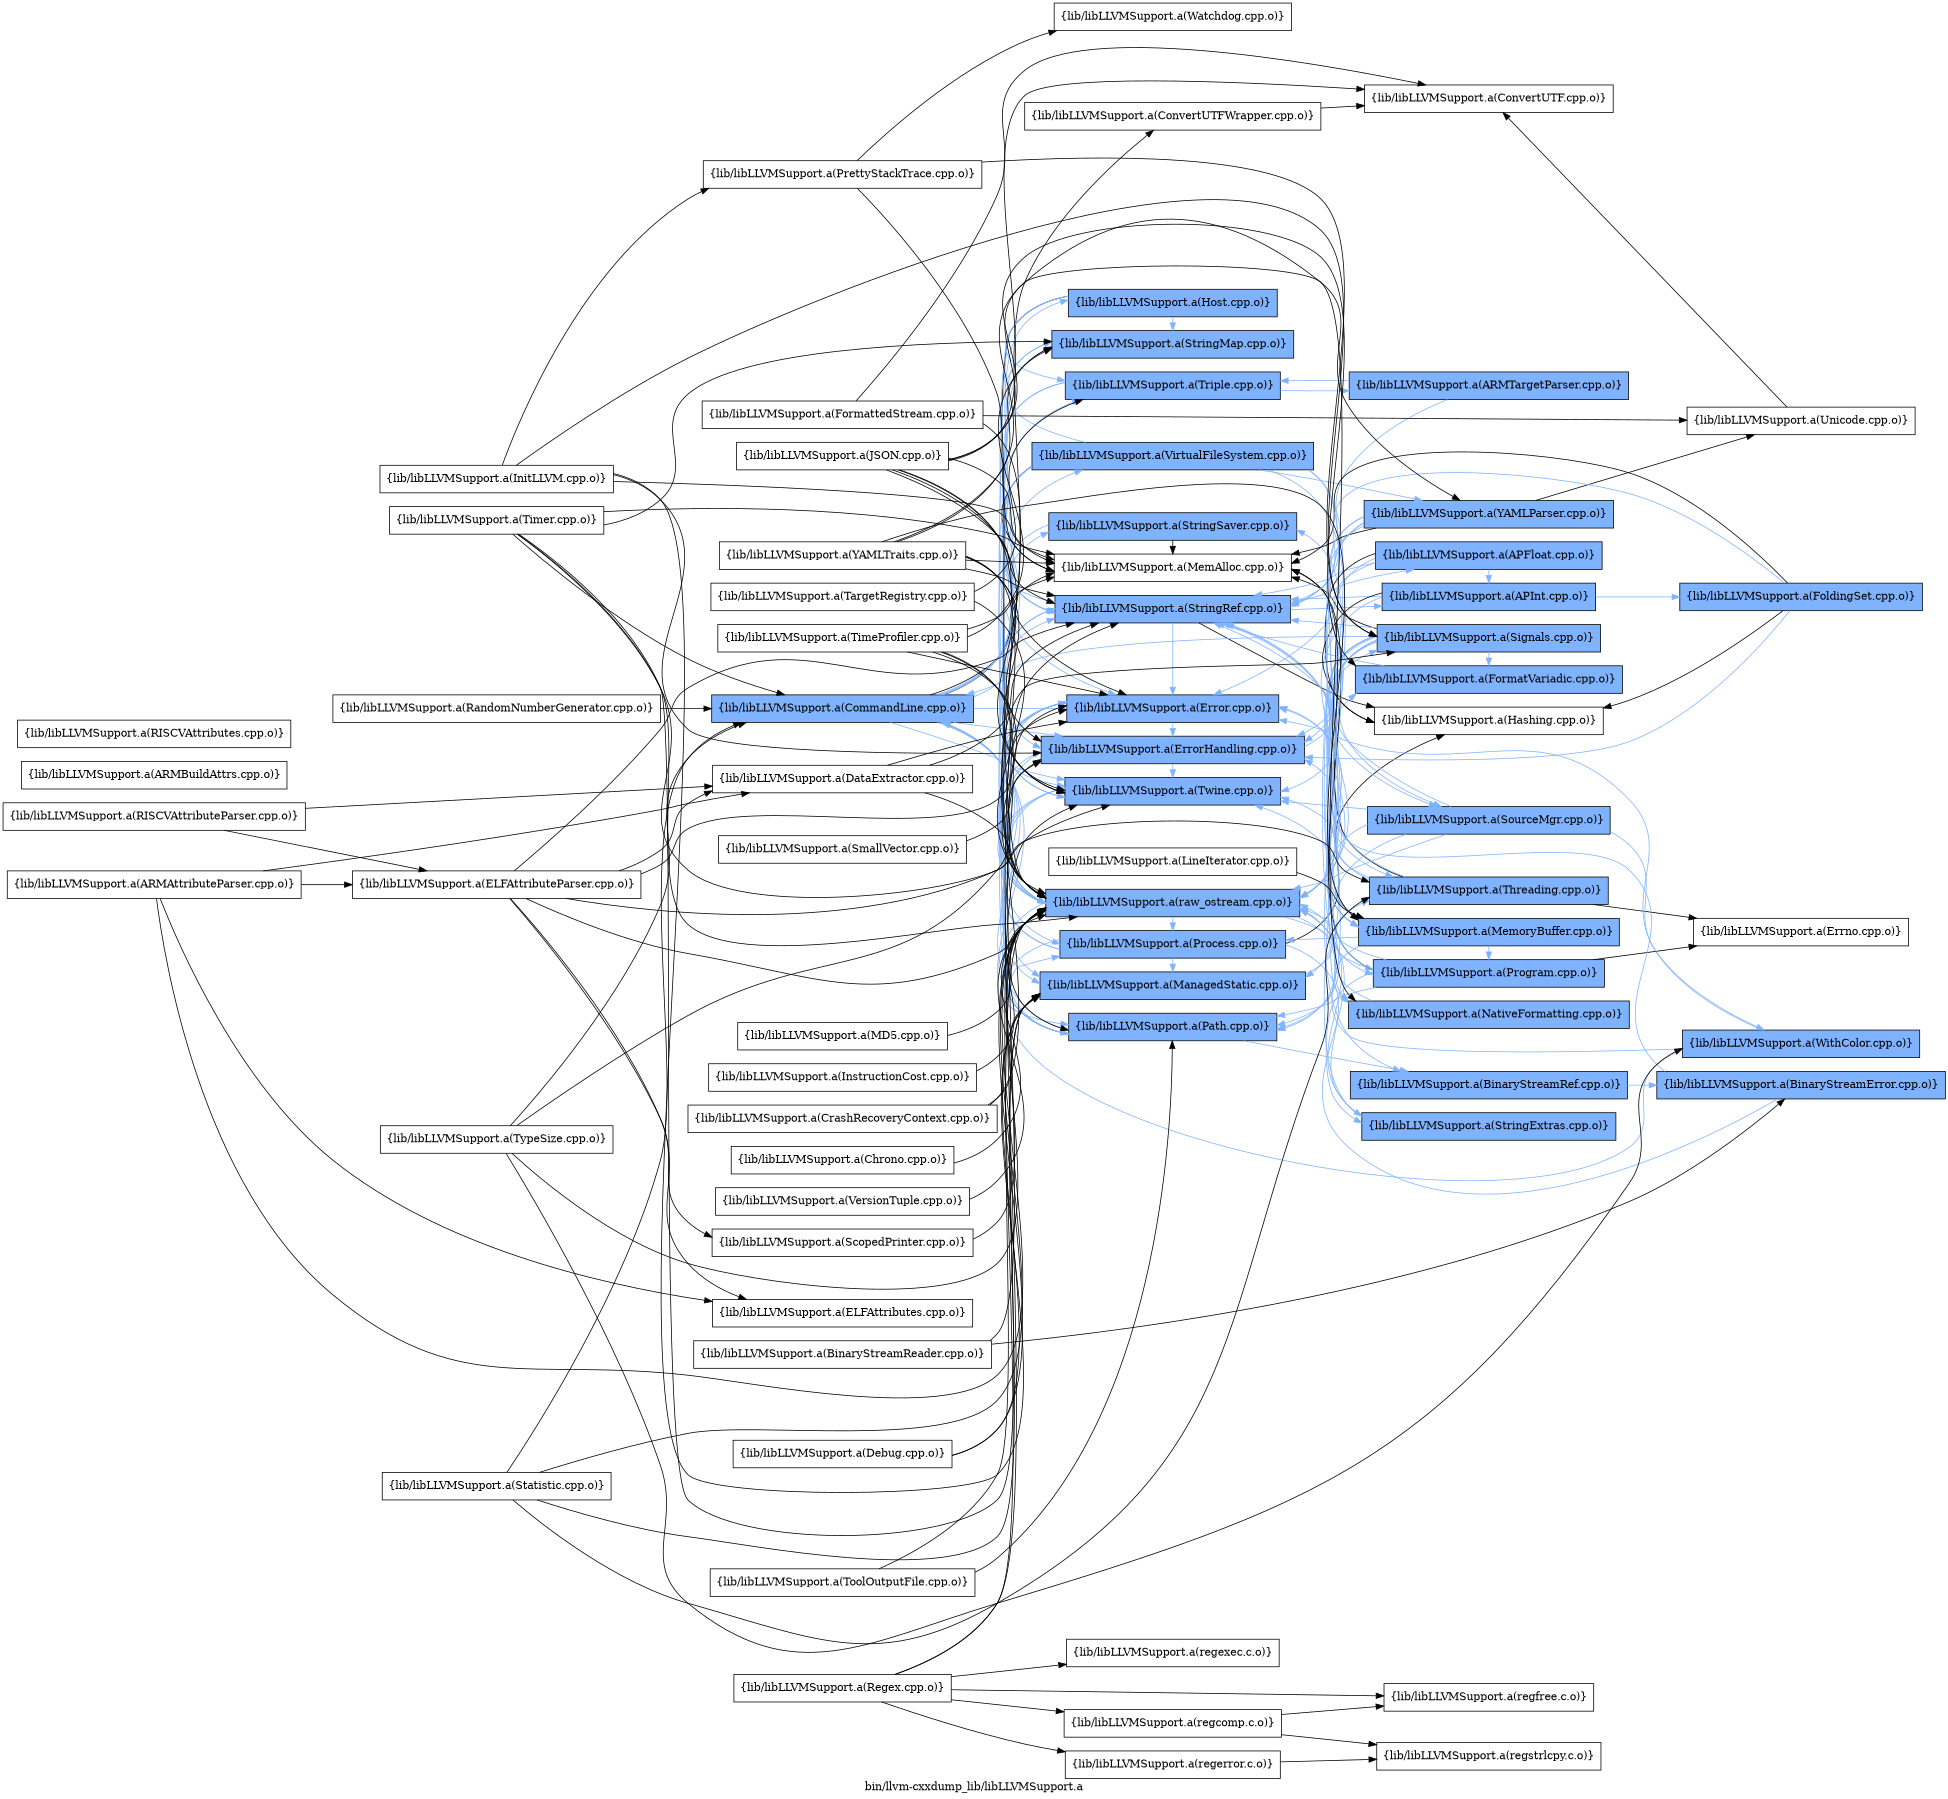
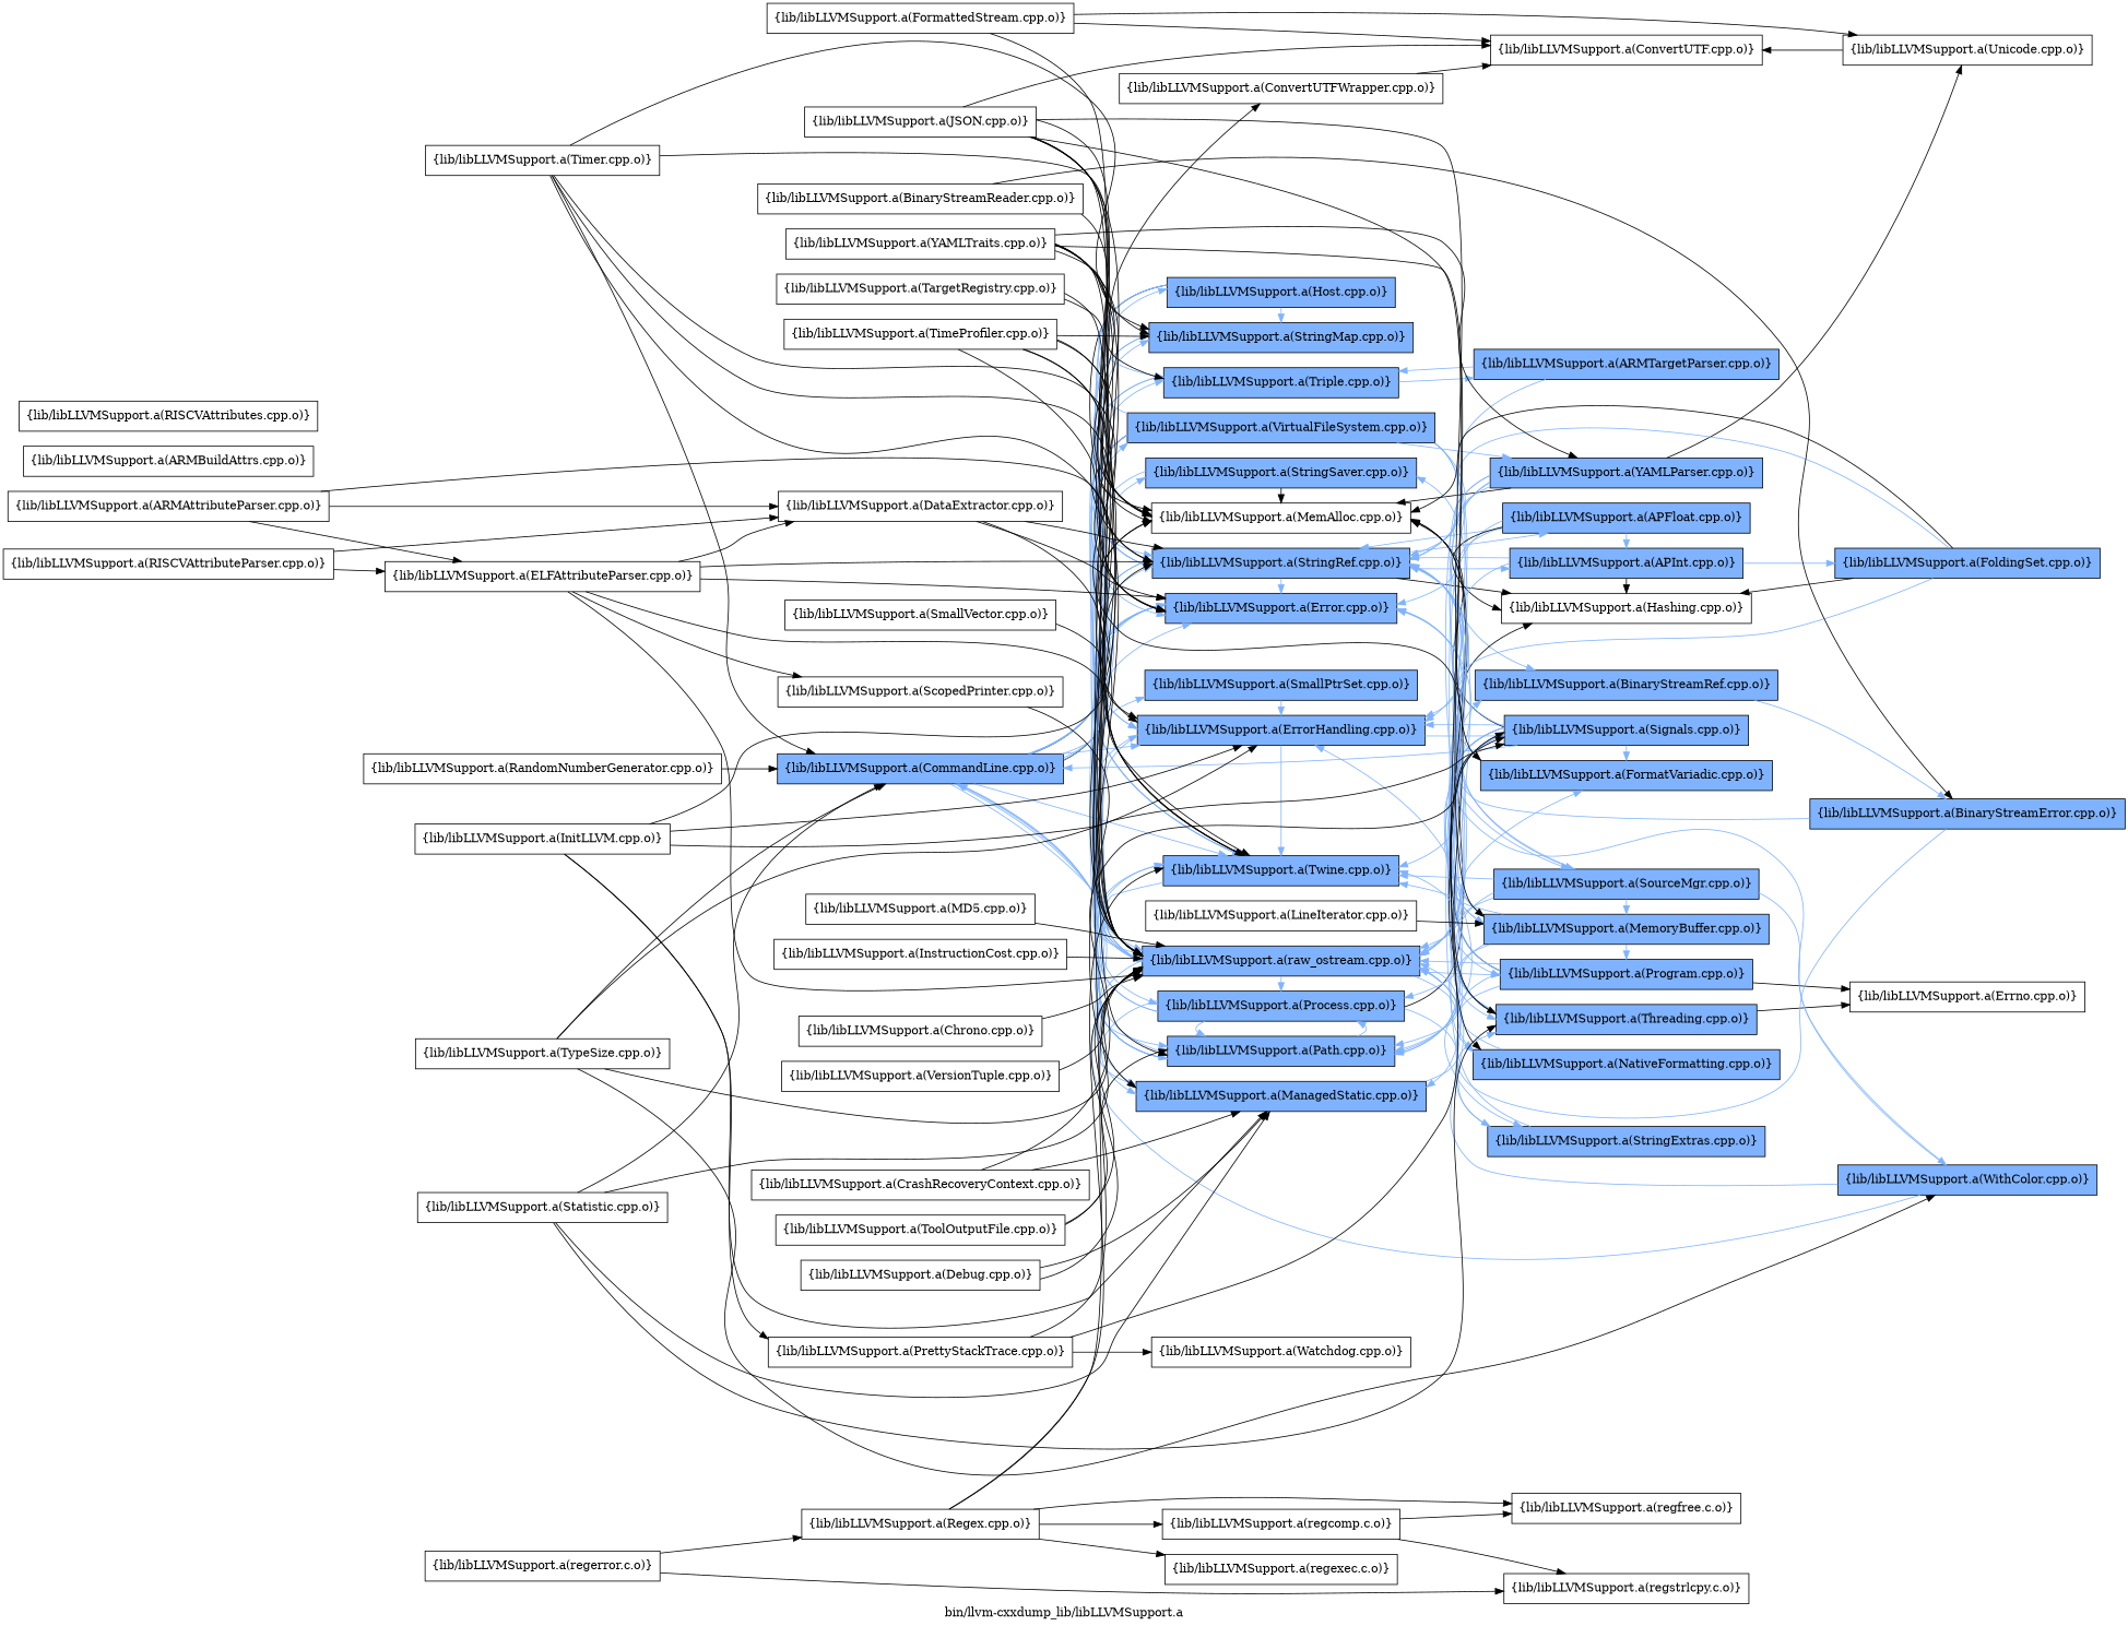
  digraph {
    label="bin/llvm-cxxdump_lib/libLLVMSupport.a"
    rankdir=LR
    node [group=0 shape=box]
    edge [color="0.600000 0.5 1"]
    n1 [fillcolor="0.600000 0.5 1" group=1 label="{lib/libLLVMSupport.a(CommandLine.cpp.o)}" style=filled]
    n2 [label="{lib/libLLVMSupport.a(ConvertUTFWrapper.cpp.o)}"]
    n3 [fillcolor="0.600000 0.5 1" group=1 label="{lib/libLLVMSupport.a(Error.cpp.o)}" style=filled]
    n4 [fillcolor="0.600000 0.5 1" group=1 label="{lib/libLLVMSupport.a(ErrorHandling.cpp.o)}" style=filled]
    n5 [fillcolor="0.600000 0.5 1" group=1 label="{lib/libLLVMSupport.a(ManagedStatic.cpp.o)}" style=filled]
    n6 [label="{lib/libLLVMSupport.a(MemAlloc.cpp.o)}"]
+   n7 [fillcolor="0.600000 0.5 1" group=1 label="{lib/libLLVMSupport.a(SmallPtrSet.cpp.o)}" style=filled]
    n8 [fillcolor="0.600000 0.5 1" group=1 label="{lib/libLLVMSupport.a(StringMap.cpp.o)}" style=filled]
    n9 [fillcolor="0.600000 0.5 1" group=1 label="{lib/libLLVMSupport.a(StringSaver.cpp.o)}" style=filled]
    n10 [fillcolor="0.600000 0.5 1" group=1 label="{lib/libLLVMSupport.a(StringRef.cpp.o)}" style=filled]
    n11 [fillcolor="0.600000 0.5 1" group=1 label="{lib/libLLVMSupport.a(Triple.cpp.o)}" style=filled]
    n12 [fillcolor="0.600000 0.5 1" group=1 label="{lib/libLLVMSupport.a(Twine.cpp.o)}" style=filled]
    n13 [fillcolor="0.600000 0.5 1" group=1 label="{lib/libLLVMSupport.a(VirtualFileSystem.cpp.o)}" style=filled]
    n14 [fillcolor="0.600000 0.5 1" group=1 label="{lib/libLLVMSupport.a(raw_ostream.cpp.o)}" style=filled]
    n15 [fillcolor="0.600000 0.5 1" group=1 label="{lib/libLLVMSupport.a(Host.cpp.o)}" style=filled]
    n16 [fillcolor="0.600000 0.5 1" group=1 label="{lib/libLLVMSupport.a(Path.cpp.o)}" style=filled]
    n17 [fillcolor="0.600000 0.5 1" group=1 label="{lib/libLLVMSupport.a(Process.cpp.o)}" style=filled]
    n18 [label="{lib/libLLVMSupport.a(ConvertUTF.cpp.o)}"]
    n19 [fillcolor="0.600000 0.5 1" group=1 label="{lib/libLLVMSupport.a(Signals.cpp.o)}" style=filled]
    n20 [fillcolor="0.600000 0.5 1" group=1 label="{lib/libLLVMSupport.a(Threading.cpp.o)}" style=filled]
    n21 [fillcolor="0.600000 0.5 1" group=1 label="{lib/libLLVMSupport.a(APFloat.cpp.o)}" style=filled]
    n22 [fillcolor="0.600000 0.5 1" group=1 label="{lib/libLLVMSupport.a(APInt.cpp.o)}" style=filled]
    n23 [label="{lib/libLLVMSupport.a(Hashing.cpp.o)}"]
    n24 [fillcolor="0.600000 0.5 1" group=1 label="{lib/libLLVMSupport.a(ARMTargetParser.cpp.o)}" style=filled]
    n25 [fillcolor="0.600000 0.5 1" group=1 label="{lib/libLLVMSupport.a(BinaryStreamRef.cpp.o)}" style=filled]
    n26 [fillcolor="0.600000 0.5 1" group=1 label="{lib/libLLVMSupport.a(MemoryBuffer.cpp.o)}" style=filled]
    n27 [fillcolor="0.600000 0.5 1" group=1 label="{lib/libLLVMSupport.a(SourceMgr.cpp.o)}" style=filled]
    n28 [fillcolor="0.600000 0.5 1" group=1 label="{lib/libLLVMSupport.a(YAMLParser.cpp.o)}" style=filled]
    n29 [fillcolor="0.600000 0.5 1" group=1 label="{lib/libLLVMSupport.a(FormatVariadic.cpp.o)}" style=filled]
    n30 [fillcolor="0.600000 0.5 1" group=1 label="{lib/libLLVMSupport.a(NativeFormatting.cpp.o)}" style=filled]
    n31 [fillcolor="0.600000 0.5 1" group=1 label="{lib/libLLVMSupport.a(Program.cpp.o)}" style=filled]
    n32 [fillcolor="0.600000 0.5 1" group=1 label="{lib/libLLVMSupport.a(StringExtras.cpp.o)}" style=filled]
    n33 [label="{lib/libLLVMSupport.a(Errno.cpp.o)}"]
    n34 [fillcolor="0.600000 0.5 1" group=1 label="{lib/libLLVMSupport.a(FoldingSet.cpp.o)}" style=filled]
    n35 [fillcolor="0.600000 0.5 1" group=1 label="{lib/libLLVMSupport.a(BinaryStreamError.cpp.o)}" style=filled]
    n36 [fillcolor="0.600000 0.5 1" group=1 label="{lib/libLLVMSupport.a(WithColor.cpp.o)}" style=filled]
    n37 [label="{lib/libLLVMSupport.a(Unicode.cpp.o)}"]
    n38 [label="{lib/libLLVMSupport.a(InitLLVM.cpp.o)}"]
    n39 [label="{lib/libLLVMSupport.a(PrettyStackTrace.cpp.o)}"]
    n40 [label="{lib/libLLVMSupport.a(Watchdog.cpp.o)}"]
    n41 [label="{lib/libLLVMSupport.a(TargetRegistry.cpp.o)}"]
    n42 [label="{lib/libLLVMSupport.a(DataExtractor.cpp.o)}"]
    n43 [label="{lib/libLLVMSupport.a(TypeSize.cpp.o)}"]
    n44 [label="{lib/libLLVMSupport.a(ARMBuildAttrs.cpp.o)}"]
    n45 [label="{lib/libLLVMSupport.a(ELFAttributeParser.cpp.o)}"]
-   n46 [label="{lib/libLLVMSupport.a(ELFAttributes.cpp.o)}"]
    n47 [label="{lib/libLLVMSupport.a(ScopedPrinter.cpp.o)}"]
    n48 [label="{lib/libLLVMSupport.a(RISCVAttributes.cpp.o)}"]
    n49 [label="{lib/libLLVMSupport.a(ARMAttributeParser.cpp.o)}"]
    n50 [label="{lib/libLLVMSupport.a(BinaryStreamReader.cpp.o)}"]
    n51 [label="{lib/libLLVMSupport.a(Debug.cpp.o)}"]
    n52 [label="{lib/libLLVMSupport.a(RISCVAttributeParser.cpp.o)}"]
    n53 [label="{lib/libLLVMSupport.a(SmallVector.cpp.o)}"]
    n54 [label="{lib/libLLVMSupport.a(MD5.cpp.o)}"]
    n55 [label="{lib/libLLVMSupport.a(CrashRecoveryContext.cpp.o)}"]
    n56 [label="{lib/libLLVMSupport.a(FormattedStream.cpp.o)}"]
    n57 [label="{lib/libLLVMSupport.a(Regex.cpp.o)}"]
    n58 [label="{lib/libLLVMSupport.a(regcomp.c.o)}"]
    n59 [label="{lib/libLLVMSupport.a(regfree.c.o)}"]
    n60 [label="{lib/libLLVMSupport.a(regerror.c.o)}"]
    n61 [label="{lib/libLLVMSupport.a(regexec.c.o)}"]
    n62 [label="{lib/libLLVMSupport.a(regstrlcpy.c.o)}"]
    n63 [label="{lib/libLLVMSupport.a(InstructionCost.cpp.o)}"]
    n64 [label="{lib/libLLVMSupport.a(ToolOutputFile.cpp.o)}"]
    n65 [label="{lib/libLLVMSupport.a(RandomNumberGenerator.cpp.o)}"]
    n66 [label="{lib/libLLVMSupport.a(Statistic.cpp.o)}"]
    n67 [label="{lib/libLLVMSupport.a(Timer.cpp.o)}"]
    n68 [label="{lib/libLLVMSupport.a(TimeProfiler.cpp.o)}"]
    n69 [label="{lib/libLLVMSupport.a(JSON.cpp.o)}"]
    n70 [label="{lib/libLLVMSupport.a(Chrono.cpp.o)}"]
    n71 [label="{lib/libLLVMSupport.a(YAMLTraits.cpp.o)}"]
    n72 [label="{lib/libLLVMSupport.a(LineIterator.cpp.o)}"]
    n73 [label="{lib/libLLVMSupport.a(VersionTuple.cpp.o)}"]
    subgraph sub_1 {
      rank=same
      n1
    }
    subgraph sub_2 {
      rank=same
      n2
      n3
      n4
      n5
      n6
+     n7
      n8
      n9
      n10
      n11
      n12
      n13
      n14
      n15
      n16
      n17
    }
    subgraph sub_3 {
      rank=same
      n18
      n19
      n20
      n21
      n22
      n23
      n24
      n25
      n26
      n27
      n28
      n29
      n30
      n31
      n32
    }
    subgraph sub_4 {
      rank=same
      n1
    }
    subgraph sub_5 {
      rank=same
      n2
      n3
      n4
      n5
      n6
+     n7
      n8
      n9
      n10
      n11
      n12
      n13
      n14
      n15
      n16
      n17
    }
    subgraph sub_6 {
      rank=same
      n18
      n19
      n20
      n21
      n22
      n23
      n24
      n25
      n26
      n27
      n28
      n29
      n30
      n31
      n32
    }
    n1 -> n2 [color=""]
    n1 -> n3
    n1 -> n4
    n1 -> n5
    n1 -> n6 [color=""]
+   n1 -> n7
    n1 -> n8
    n1 -> n9
    n1 -> n10
    n1 -> n11
    n1 -> n12
    n1 -> n13
    n1 -> n14
    n1 -> n15
    n1 -> n17
    n2 -> n18 [color=""]
    n3 -> n4
    n3 -> n5
    n3 -> n12
    n3 -> n14
    n4 -> n12
    n4 -> n14
    n4 -> n19
    n5 -> n20
+   n7 -> n4
    n8 -> n4
    n9 -> n6 [color=""]
    n9 -> n10
    n10 -> n3
    n10 -> n21
    n10 -> n22
    n10 -> n23 [color=""]
    n11 -> n10
    n11 -> n12
    n11 -> n24
    n12 -> n14
    n13 -> n3
    n13 -> n6 [color=""]
    n13 -> n8
    n13 -> n10
    n13 -> n12
    n13 -> n14
    n13 -> n16
    n13 -> n25
    n13 -> n26
    n13 -> n27
    n13 -> n28
    n14 -> n3
    n14 -> n4
    n14 -> n12
    n14 -> n16
    n14 -> n17
    n14 -> n29
    n14 -> n30
    n14 -> n31
    n15 -> n6 [color=""]
    n15 -> n8
    n15 -> n10
    n15 -> n11
    n15 -> n14
    n16 -> n1
    n16 -> n3
    n16 -> n10
    n16 -> n12
    n16 -> n17
    n16 -> n25
    n17 -> n3
    n17 -> n5
    n17 -> n10
    n17 -> n16
    n17 -> n23 [color=""]
    n17 -> n32
    n19 -> n1
    n19 -> n4
    n19 -> n5
    n19 -> n6 [color=""]
    n19 -> n10
    n19 -> n12
    n19 -> n14
    n19 -> n16
    n19 -> n20
    n19 -> n26
    n19 -> n29
    n19 -> n30
    n19 -> n31
    n20 -> n4
    n20 -> n6 [color=""]
    n20 -> n10
    n20 -> n12
    n20 -> n33 [color=""]
    n21 -> n3
    n21 -> n10
    n21 -> n14
    n21 -> n22
    n21 -> n23 [color=""]
    n22 -> n10
    n22 -> n14
    n22 -> n23 [color=""]
    n22 -> n34
    n24 -> n10
    n24 -> n11
    n25 -> n35
    n26 -> n3
    n26 -> n12
    n26 -> n16
    n26 -> n17
    n26 -> n31
    n27 -> n10
    n27 -> n12
    n27 -> n14
    n27 -> n16
    n27 -> n26
    n27 -> n36
    n28 -> n4
    n28 -> n6 [color=""]
    n28 -> n10
    n28 -> n14
    n28 -> n26
    n28 -> n27
    n28 -> n37 [color=""]
    n29 -> n10
    n30 -> n14
    n31 -> n6 [color=""]
    n31 -> n9
    n31 -> n10
    n31 -> n14
    n31 -> n16
    n31 -> n32
    n31 -> n33 [color=""]
    n32 -> n10
    n32 -> n14
    n34 -> n4
    n34 -> n6 [color=""]
    n34 -> n10
    n34 -> n23 [color=""]
    n35 -> n3
    n35 -> n14
    n36 -> n1
    n36 -> n3
    n36 -> n14
    n37 -> n18 [color=""]
    n38 -> n4 [color=""]
    n38 -> n5 [color=""]
    n38 -> n6 [color=""]
    n38 -> n19 [color=""]
    n38 -> n39 [color=""]
    n39 -> n14 [color=""]
    n39 -> n19 [color=""]
    n39 -> n40 [color=""]
    n41 -> n11 [color=""]
    n41 -> n14 [color=""]
    n42 -> n3 [color=""]
    n42 -> n10 [color=""]
    n42 -> n14 [color=""]
    n43 -> n1 [color=""]
    n43 -> n4 [color=""]
    n43 -> n14 [color=""]
    n43 -> n36 [color=""]
    n45 -> n3 [color=""]
    n45 -> n10 [color=""]
    n45 -> n12 [color=""]
    n45 -> n14 [color=""]
    n45 -> n42 [color=""]
-   n45 -> n46 [color=""]
    n45 -> n47 [color=""]
    n47 -> n14 [color=""]
    n49 -> n14 [color=""]
    n49 -> n42 [color=""]
    n49 -> n45 [color=""]
-   n49 -> n46 [color=""]
    n50 -> n3 [color=""]
    n50 -> n35 [color=""]
    n51 -> n5 [color=""]
    n51 -> n14 [color=""]
    n52 -> n42 [color=""]
    n52 -> n45 [color=""]
    n53 -> n4 [color=""]
    n54 -> n14 [color=""]
    n55 -> n5 [color=""]
    n55 -> n19 [color=""]
    n56 -> n14 [color=""]
    n56 -> n18 [color=""]
    n56 -> n37 [color=""]
    n57 -> n10 [color=""]
    n57 -> n12 [color=""]
    n57 -> n58 [color=""]
    n57 -> n59 [color=""]
-   n57 -> n60 [color=""]
+   n60 -> n57 [color=""]
    n57 -> n61 [color=""]
    n58 -> n59 [color=""]
    n58 -> n62 [color=""]
    n60 -> n62 [color=""]
    n63 -> n14 [color=""]
    n64 -> n14 [color=""]
    n64 -> n16 [color=""]
    n65 -> n1 [color=""]
    n66 -> n1 [color=""]
    n66 -> n5 [color=""]
    n66 -> n14 [color=""]
    n66 -> n20 [color=""]
    n67 -> n1 [color=""]
    n67 -> n5 [color=""]
    n67 -> n6 [color=""]
    n67 -> n8 [color=""]
    n67 -> n14 [color=""]
    n67 -> n20 [color=""]
    n68 -> n3 [color=""]
    n68 -> n6 [color=""]
    n68 -> n8 [color=""]
    n68 -> n12 [color=""]
    n68 -> n14 [color=""]
    n68 -> n16 [color=""]
    n69 -> n3 [color=""]
    n69 -> n6 [color=""]
    n69 -> n10 [color=""]
    n69 -> n12 [color=""]
    n69 -> n14 [color=""]
    n69 -> n18 [color=""]
    n69 -> n29 [color=""]
    n69 -> n30 [color=""]
    n70 -> n14 [color=""]
    n71 -> n4 [color=""]
    n71 -> n6 [color=""]
    n71 -> n8 [color=""]
    n71 -> n10 [color=""]
    n71 -> n12 [color=""]
    n71 -> n14 [color=""]
    n71 -> n26 [color=""]
    n71 -> n28 [color=""]
    n72 -> n26 [color=""]
    n73 -> n14 [color=""]
  }
